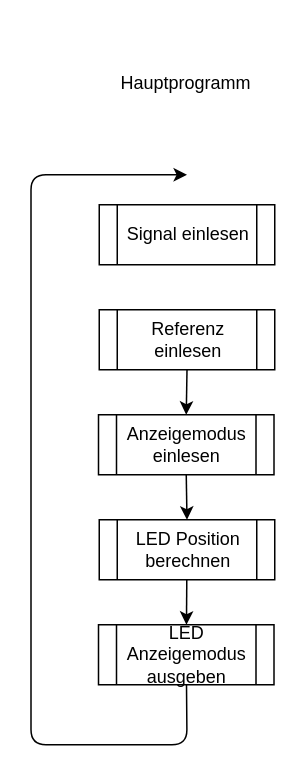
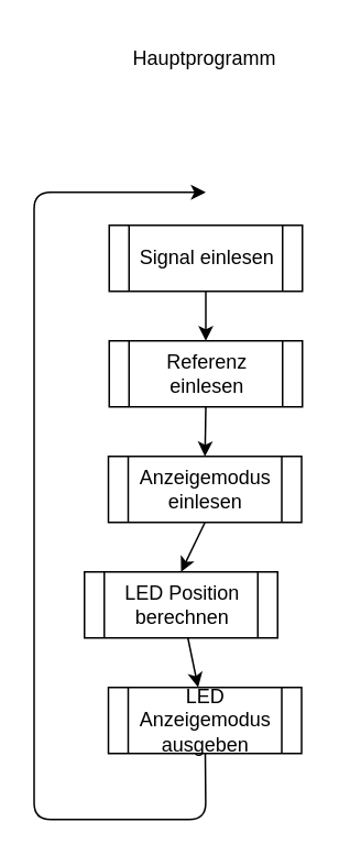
  <mxCell id="0" />
  <mxCell id="1" parent="0" />
+ <mxCell id="2" style="edgeStyle=none;html=1;entryX=0.5;entryY=0;entryDx=0;entryDy=0;" parent="1" source="3" target="5" edge="1"><mxGeometry relative="1" as="geometry" /></mxCell>
  <mxCell id="3" value="Signal einlesen" style="shape=process;whiteSpace=wrap;html=1;backgroundOutline=1;" parent="1" vertex="1"><mxGeometry x="65.5" y="136" width="117" height="40" as="geometry" /></mxCell>
  <mxCell id="4" style="edgeStyle=none;jumpStyle=arc;html=1;exitX=0.5;exitY=1;exitDx=0;exitDy=0;entryX=0.5;entryY=0;entryDx=0;entryDy=0;" parent="1" source="5" target="11" edge="1"><mxGeometry relative="1" as="geometry" /></mxCell>
  <mxCell id="5" value="Referenz einlesen" style="shape=process;whiteSpace=wrap;html=1;backgroundOutline=1;" parent="1" vertex="1"><mxGeometry x="65.5" y="206" width="117" height="40" as="geometry" /></mxCell>
  <mxCell id="6" style="edgeStyle=none;html=1;" parent="1" source="7" target="9" edge="1"><mxGeometry relative="1" as="geometry" /></mxCell>
- <mxCell id="7" value="LED Position berechnen" style="shape=process;whiteSpace=wrap;html=1;backgroundOutline=1;" parent="1" vertex="1"><mxGeometry x="65.5" y="346" width="117" height="40" as="geometry" /></mxCell>
+ <mxCell id="7" value="LED Position berechnen" style="shape=process;whiteSpace=wrap;html=1;backgroundOutline=1;" parent="1" vertex="1"><mxGeometry x="50.5" y="346" width="117" height="40" as="geometry" /></mxCell>
  <mxCell id="8" style="edgeStyle=none;html=1;jumpStyle=arc;" parent="1" source="9" edge="1"><mxGeometry relative="1" as="geometry"><mxPoint x="124" y="116" as="targetPoint" /><Array as="points"><mxPoint x="124" y="496" /><mxPoint x="20" y="496" /><mxPoint x="20" y="116" /></Array></mxGeometry></mxCell>
  <mxCell id="9" value="LED Anzeigemodus ausgeben" style="shape=process;whiteSpace=wrap;html=1;backgroundOutline=1;" parent="1" vertex="1"><mxGeometry x="65" y="416" width="117" height="40" as="geometry" /></mxCell>
  <mxCell id="10" style="edgeStyle=none;jumpStyle=arc;html=1;exitX=0.5;exitY=1;exitDx=0;exitDy=0;entryX=0.5;entryY=0;entryDx=0;entryDy=0;" parent="1" source="11" target="7" edge="1"><mxGeometry relative="1" as="geometry" /></mxCell>
  <mxCell id="11" value="Anzeigemodus&lt;br&gt;einlesen" style="shape=process;whiteSpace=wrap;html=1;backgroundOutline=1;" parent="1" vertex="1"><mxGeometry x="65" y="276" width="117" height="40" as="geometry" /></mxCell>
- <mxCell id="12" value="Hauptprogramm" style="text;html=1;strokeColor=none;fillColor=none;align=center;verticalAlign=middle;whiteSpace=wrap;rounded=0;" parent="1" vertex="1"><mxGeometry x="68.25" y="40" width="110.5" height="30" as="geometry" /></mxCell>
+ <mxCell id="12" value="Hauptprogramm" style="text;html=1;strokeColor=none;fillColor=none;align=center;verticalAlign=middle;whiteSpace=wrap;rounded=0;" parent="1" vertex="1"><mxGeometry x="68.25" y="20" width="110.5" height="30" as="geometry" /></mxCell>
